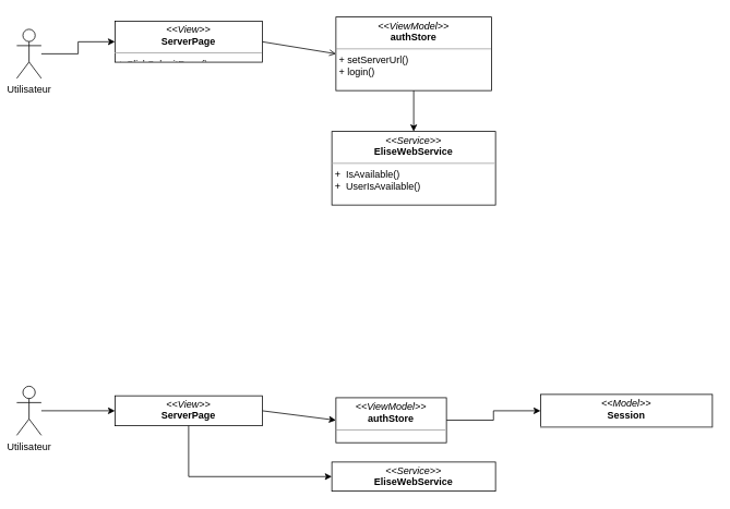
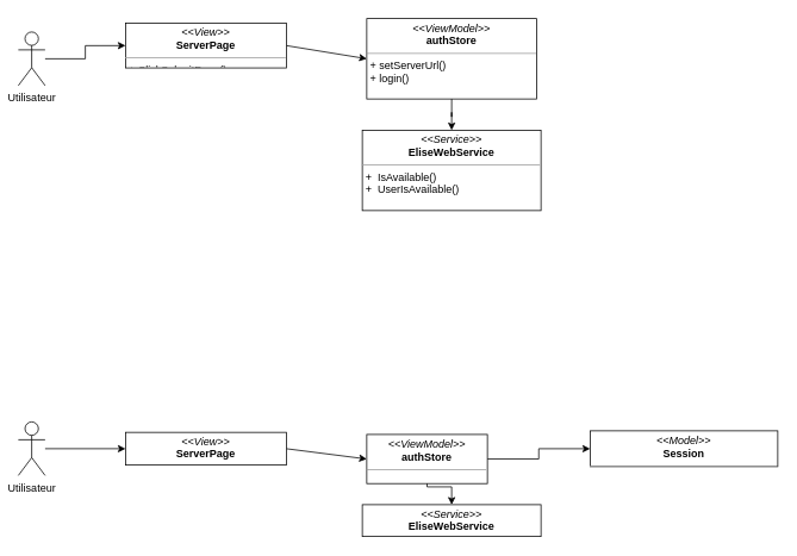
  <mxCell id="0" />
  <mxCell id="1" parent="0" />
  <mxCell id="2" style="edgeStyle=orthogonalEdgeStyle;rounded=0;orthogonalLoop=1;jettySize=auto;html=1;entryX=0;entryY=0.5;entryDx=0;entryDy=0;" parent="1" source="3" target="5" edge="1"><mxGeometry relative="1" as="geometry" /></mxCell>
  <mxCell id="3" value="Utilisateur" style="shape=umlActor;verticalLabelPosition=bottom;verticalAlign=top;html=1;outlineConnect=0;" parent="1" vertex="1"><mxGeometry x="20" y="35" width="30" height="60" as="geometry" /></mxCell>
- <mxCell id="4" style="edgeStyle=none;html=1;exitX=1;exitY=0.5;exitDx=0;exitDy=0;entryX=0;entryY=0.5;entryDx=0;entryDy=0;startArrow=none;startFill=0;endArrow=open;endFill=1;" parent="1" source="5" target="6" edge="1"><mxGeometry relative="1" as="geometry" /></mxCell>
+ <mxCell id="4" style="edgeStyle=none;html=1;exitX=1;exitY=0.5;exitDx=0;exitDy=0;entryX=0;entryY=0.5;entryDx=0;entryDy=0;startArrow=none;startFill=0;endArrow=classic;endFill=1;" parent="1" source="5" target="6" edge="1"><mxGeometry relative="1" as="geometry" /></mxCell>
  <mxCell id="5" value="&lt;p style=&quot;margin:0px;margin-top:4px;text-align:center;&quot;&gt;&lt;i&gt;&amp;lt;&amp;lt;View&amp;gt;&amp;gt;&lt;/i&gt;&lt;br&gt;&lt;b&gt;ServerPage&lt;/b&gt;&lt;/p&gt;&lt;hr style=&quot;border-color: var(--border-color);&quot; size=&quot;1&quot;&gt;&lt;p style=&quot;border-color: var(--border-color); margin: 0px 0px 0px 4px;&quot;&gt;+ ClickSubmitForm()&lt;br&gt;&lt;/p&gt;&lt;p style=&quot;border-color: var(--border-color); margin: 0px 0px 0px 4px;&quot;&gt;&lt;br&gt;&lt;/p&gt;" style="verticalAlign=top;align=left;overflow=fill;fontSize=12;fontFamily=Helvetica;html=1;whiteSpace=wrap;" parent="1" vertex="1"><mxGeometry x="140" y="25.25" width="180" height="50" as="geometry" /></mxCell>
  <mxCell id="6" value="&lt;p style=&quot;margin:0px;margin-top:4px;text-align:center;&quot;&gt;&lt;i&gt;&amp;lt;&amp;lt;ViewModel&amp;gt;&amp;gt;&lt;/i&gt;&lt;br&gt;&lt;b&gt;authStore&lt;/b&gt;&lt;/p&gt;&lt;hr size=&quot;1&quot;&gt;&lt;p style=&quot;margin:0px;margin-left:4px;&quot;&gt;&lt;/p&gt;&lt;p style=&quot;margin:0px;margin-left:4px;&quot;&gt;+ setServerUrl()&lt;/p&gt;&lt;p style=&quot;margin:0px;margin-left:4px;&quot;&gt;+ login()&lt;/p&gt;" style="verticalAlign=top;align=left;overflow=fill;fontSize=12;fontFamily=Helvetica;html=1;whiteSpace=wrap;" parent="1" vertex="1"><mxGeometry x="410" y="20" width="190" height="90" as="geometry" /></mxCell>
  <mxCell id="7" style="edgeStyle=orthogonalEdgeStyle;rounded=0;orthogonalLoop=1;jettySize=auto;html=1;entryX=0.5;entryY=1;entryDx=0;entryDy=0;startArrow=classic;startFill=1;endArrow=none;endFill=0;" parent="1" source="8" target="6" edge="1"><mxGeometry relative="1" as="geometry" /></mxCell>
- <mxCell id="8" value="&lt;p style=&quot;margin:0px;margin-top:4px;text-align:center;&quot;&gt;&lt;i&gt;&amp;lt;&amp;lt;Service&amp;gt;&amp;gt;&lt;/i&gt;&lt;br&gt;&lt;b&gt;EliseWebService&lt;/b&gt;&lt;/p&gt;&lt;hr size=&quot;1&quot;&gt;&lt;p style=&quot;margin:0px;margin-left:4px;&quot;&gt;&lt;/p&gt;&lt;p style=&quot;margin:0px;margin-left:4px;&quot;&gt;+&amp;nbsp; IsAvailable()&lt;/p&gt;&lt;p style=&quot;margin:0px;margin-left:4px;&quot;&gt;+&amp;nbsp; UserIsAvailable()&lt;/p&gt;" style="verticalAlign=top;align=left;overflow=fill;fontSize=12;fontFamily=Helvetica;html=1;whiteSpace=wrap;" parent="1" vertex="1"><mxGeometry x="405" y="160" width="200" height="90" as="geometry" /></mxCell>
+ <mxCell id="8" value="&lt;p style=&quot;margin:0px;margin-top:4px;text-align:center;&quot;&gt;&lt;i&gt;&amp;lt;&amp;lt;Service&amp;gt;&amp;gt;&lt;/i&gt;&lt;br&gt;&lt;b&gt;EliseWebService&lt;/b&gt;&lt;/p&gt;&lt;hr size=&quot;1&quot;&gt;&lt;p style=&quot;margin:0px;margin-left:4px;&quot;&gt;&lt;/p&gt;&lt;p style=&quot;margin:0px;margin-left:4px;&quot;&gt;+&amp;nbsp; IsAvailable()&lt;/p&gt;&lt;p style=&quot;margin:0px;margin-left:4px;&quot;&gt;+&amp;nbsp; UserIsAvailable()&lt;/p&gt;" style="verticalAlign=top;align=left;overflow=fill;fontSize=12;fontFamily=Helvetica;html=1;whiteSpace=wrap;" parent="1" vertex="1"><mxGeometry x="405" y="145" width="200" height="90" as="geometry" /></mxCell>
  <mxCell id="9" style="edgeStyle=none;html=1;entryX=0;entryY=0.5;entryDx=0;entryDy=0;" edge="1" parent="1" source="10" target="12"><mxGeometry relative="1" as="geometry" /></mxCell>
  <mxCell id="10" value="Utilisateur" style="shape=umlActor;verticalLabelPosition=bottom;verticalAlign=top;html=1;outlineConnect=0;" parent="1" vertex="1"><mxGeometry x="20" y="471.68" width="30" height="60" as="geometry" /></mxCell>
  <mxCell id="11" style="edgeStyle=none;html=1;exitX=1;exitY=0.5;exitDx=0;exitDy=0;entryX=0;entryY=0.5;entryDx=0;entryDy=0;startArrow=none;startFill=0;endArrow=classic;endFill=1;" parent="1" source="12" target="14" edge="1"><mxGeometry relative="1" as="geometry" /></mxCell>
  <mxCell id="12" value="&lt;p style=&quot;margin:0px;margin-top:4px;text-align:center;&quot;&gt;&lt;i&gt;&amp;lt;&amp;lt;View&amp;gt;&amp;gt;&lt;/i&gt;&lt;br&gt;&lt;b&gt;ServerPage&lt;/b&gt;&lt;/p&gt;&lt;hr style=&quot;border-color: var(--border-color);&quot; size=&quot;1&quot;&gt;&lt;p style=&quot;border-color: var(--border-color); margin: 0px 0px 0px 4px;&quot;&gt;&lt;br&gt;&lt;/p&gt;" style="verticalAlign=top;align=left;overflow=fill;fontSize=12;fontFamily=Helvetica;html=1;whiteSpace=wrap;" parent="1" vertex="1"><mxGeometry x="140" y="483.37" width="180" height="36.63" as="geometry" /></mxCell>
  <mxCell id="13" style="edgeStyle=orthogonalEdgeStyle;rounded=0;orthogonalLoop=1;jettySize=auto;html=1;startArrow=none;startFill=0;endArrow=classic;endFill=1;" parent="1" source="14" target="15" edge="1"><mxGeometry relative="1" as="geometry" /></mxCell>
  <mxCell id="14" value="&lt;p style=&quot;margin:0px;margin-top:4px;text-align:center;&quot;&gt;&lt;i&gt;&amp;lt;&amp;lt;ViewModel&amp;gt;&amp;gt;&lt;/i&gt;&lt;br&gt;&lt;b&gt;authStore&lt;/b&gt;&lt;/p&gt;&lt;hr size=&quot;1&quot;&gt;&lt;p style=&quot;margin:0px;margin-left:4px;&quot;&gt;&lt;/p&gt;&lt;p style=&quot;margin:0px;margin-left:4px;&quot;&gt;&lt;br&gt;&lt;/p&gt;" style="verticalAlign=top;align=left;overflow=fill;fontSize=12;fontFamily=Helvetica;html=1;whiteSpace=wrap;" parent="1" vertex="1"><mxGeometry x="410" y="485.74" width="135" height="55" as="geometry" /></mxCell>
  <mxCell id="15" value="&lt;p style=&quot;margin:0px;margin-top:4px;text-align:center;&quot;&gt;&lt;i&gt;&amp;lt;&amp;lt;Model&amp;gt;&amp;gt;&lt;/i&gt;&lt;br&gt;&lt;b&gt;Session&lt;/b&gt;&lt;/p&gt;&lt;hr size=&quot;1&quot;&gt;&lt;p style=&quot;margin:0px;margin-left:4px;&quot;&gt;&lt;br&gt;&lt;/p&gt;" style="verticalAlign=top;align=left;overflow=fill;fontSize=12;fontFamily=Helvetica;html=1;whiteSpace=wrap;" parent="1" vertex="1"><mxGeometry x="660" y="481.68" width="210" height="40" as="geometry" /></mxCell>
- <mxCell id="16" style="edgeStyle=orthogonalEdgeStyle;rounded=0;orthogonalLoop=1;jettySize=auto;html=1;startArrow=classic;startFill=1;endArrow=none;endFill=0;" parent="1" source="17" target="12" edge="1"><mxGeometry relative="1" as="geometry" /></mxCell>
+ <mxCell id="16" style="edgeStyle=orthogonalEdgeStyle;rounded=0;orthogonalLoop=1;jettySize=auto;html=1;entryX=0.5;entryY=1;entryDx=0;entryDy=0;startArrow=classic;startFill=1;endArrow=none;endFill=0;" parent="1" source="17" target="14" edge="1"><mxGeometry relative="1" as="geometry" /></mxCell>
  <mxCell id="17" value="&lt;p style=&quot;margin:0px;margin-top:4px;text-align:center;&quot;&gt;&lt;i&gt;&amp;lt;&amp;lt;Service&amp;gt;&amp;gt;&lt;/i&gt;&lt;br&gt;&lt;b&gt;EliseWebService&lt;/b&gt;&lt;/p&gt;&lt;hr size=&quot;1&quot;&gt;&lt;p style=&quot;margin:0px;margin-left:4px;&quot;&gt;&lt;/p&gt;&lt;p style=&quot;margin:0px;margin-left:4px;&quot;&gt;&lt;br&gt;&lt;/p&gt;" style="verticalAlign=top;align=left;overflow=fill;fontSize=12;fontFamily=Helvetica;html=1;whiteSpace=wrap;" parent="1" vertex="1"><mxGeometry x="405" y="564.37" width="200" height="35.63" as="geometry" /></mxCell>
